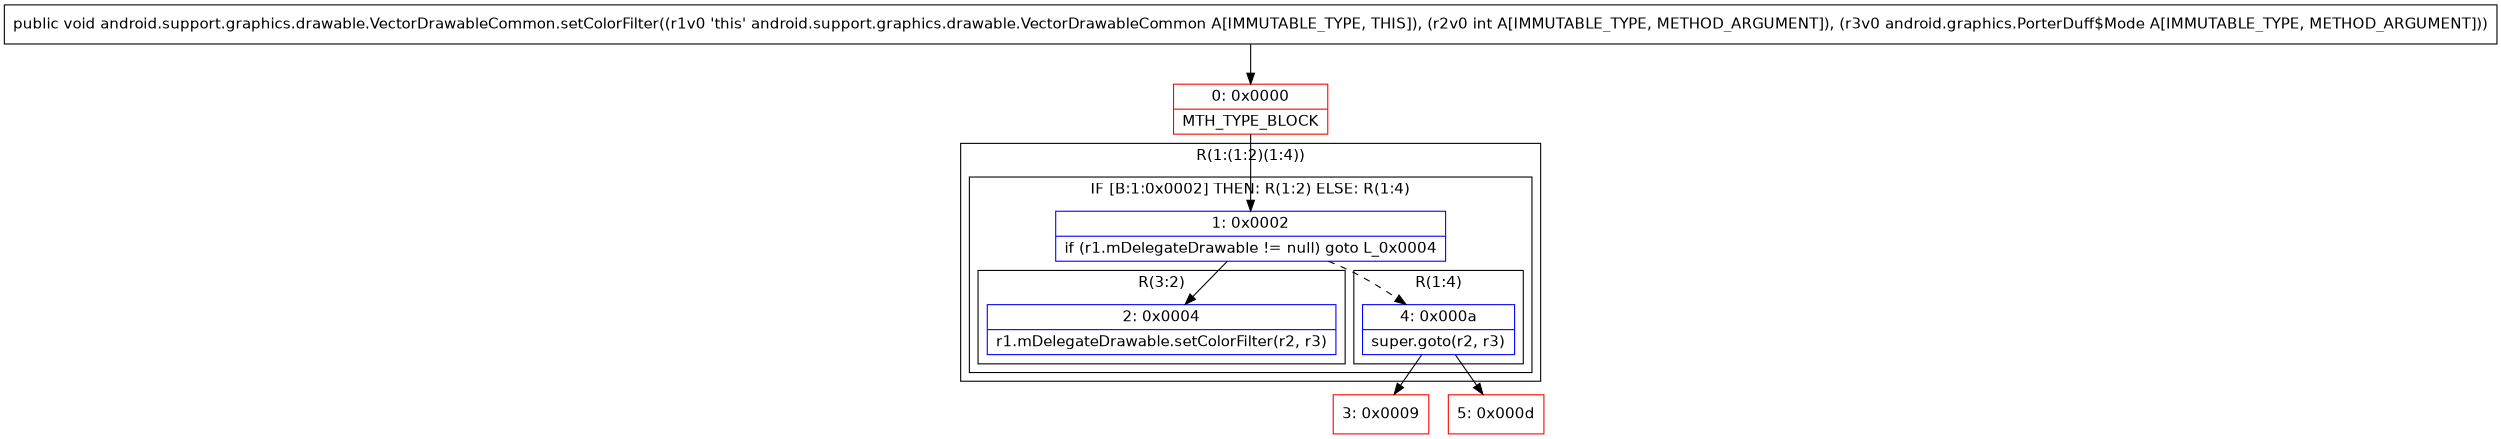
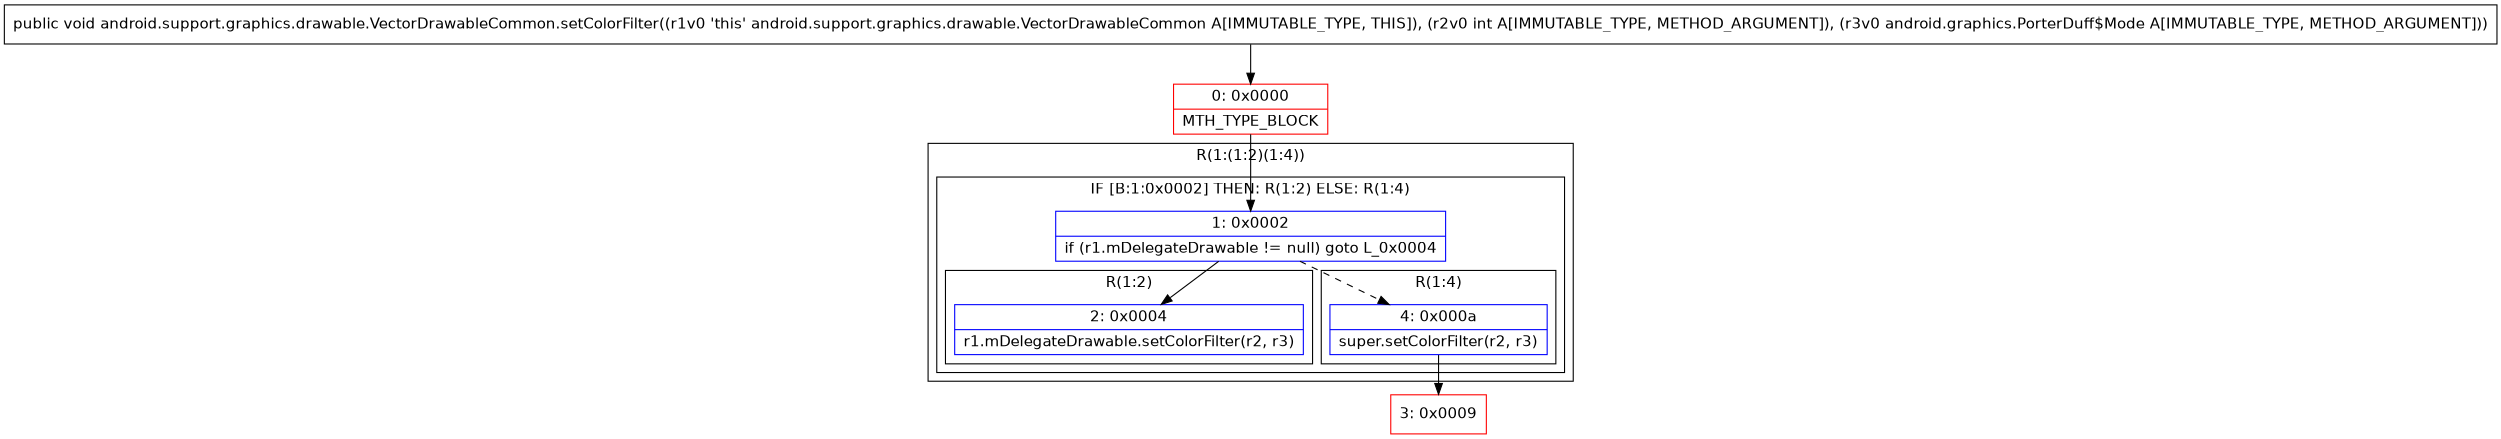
  digraph {
    fontname="DejaVu Sans"
    node [color=blue fontname="DejaVu Sans" shape=record]
    edge [fontname="DejaVu Sans"]
    n1 [label="{2\:\ 0x0004|r1.mDelegateDrawable.setColorFilter(r2, r3)\l}"]
-   n2 [label="{4\:\ 0x000a|super.goto(r2, r3)\l}"]
+   n2 [label="{4\:\ 0x000a|super.setColorFilter(r2, r3)\l}"]
    n3 [label="{1\:\ 0x0002|if (r1.mDelegateDrawable != null) goto L_0x0004\l}"]
    n4 [color=red label="{3\:\ 0x0009}"]
-   n5 [color=red label="{5\:\ 0x000d}"]
    n6 [color=red label="{0\:\ 0x0000|MTH_TYPE_BLOCK\l}"]
    n7 [label="{public void android.support.graphics.drawable.VectorDrawableCommon.setColorFilter((r1v0 'this' android.support.graphics.drawable.VectorDrawableCommon A[IMMUTABLE_TYPE, THIS]), (r2v0 int A[IMMUTABLE_TYPE, METHOD_ARGUMENT]), (r3v0 android.graphics.PorterDuff$Mode A[IMMUTABLE_TYPE, METHOD_ARGUMENT])) }" color=""]
    subgraph cluster_1 {
      label="R(1:(1:2)(1:4))"
      subgraph cluster_2 {
        label="IF [B:1:0x0002] THEN: R(1:2) ELSE: R(1:4)"
        n3
        subgraph cluster_3 {
-         label="R(3:2)"
+         label="R(1:2)"
          n1
        }
        subgraph cluster_4 {
          label="R(1:4)"
          n2
        }
      }
    }
    n2 -> n4
-   n2 -> n5
    n3 -> n1
    n3 -> n2 [style=dashed]
    n6 -> n3
    n7 -> n6
  }
